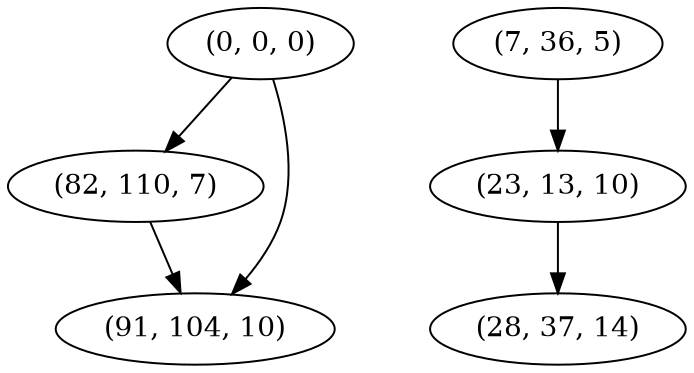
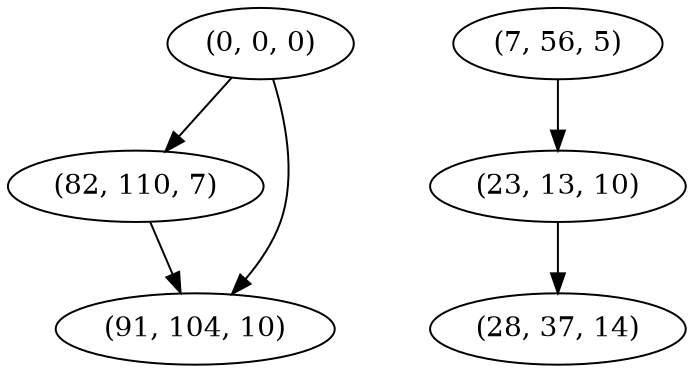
  digraph {
    "(0, 0, 0)"
    "(82, 110, 7)"
    "(91, 104, 10)"
    n4 [label="(23, 13, 10)"]
-   "(7, 56, 5)" [label="(7, 36, 5)"]
+   "(7, 56, 5)"
    "(28, 37, 14)"
    "(0, 0, 0)" -> "(82, 110, 7)"
    "(0, 0, 0)" -> "(91, 104, 10)"
    "(82, 110, 7)" -> "(91, 104, 10)"
    n4 -> "(28, 37, 14)"
    "(7, 56, 5)" -> n4
  }
